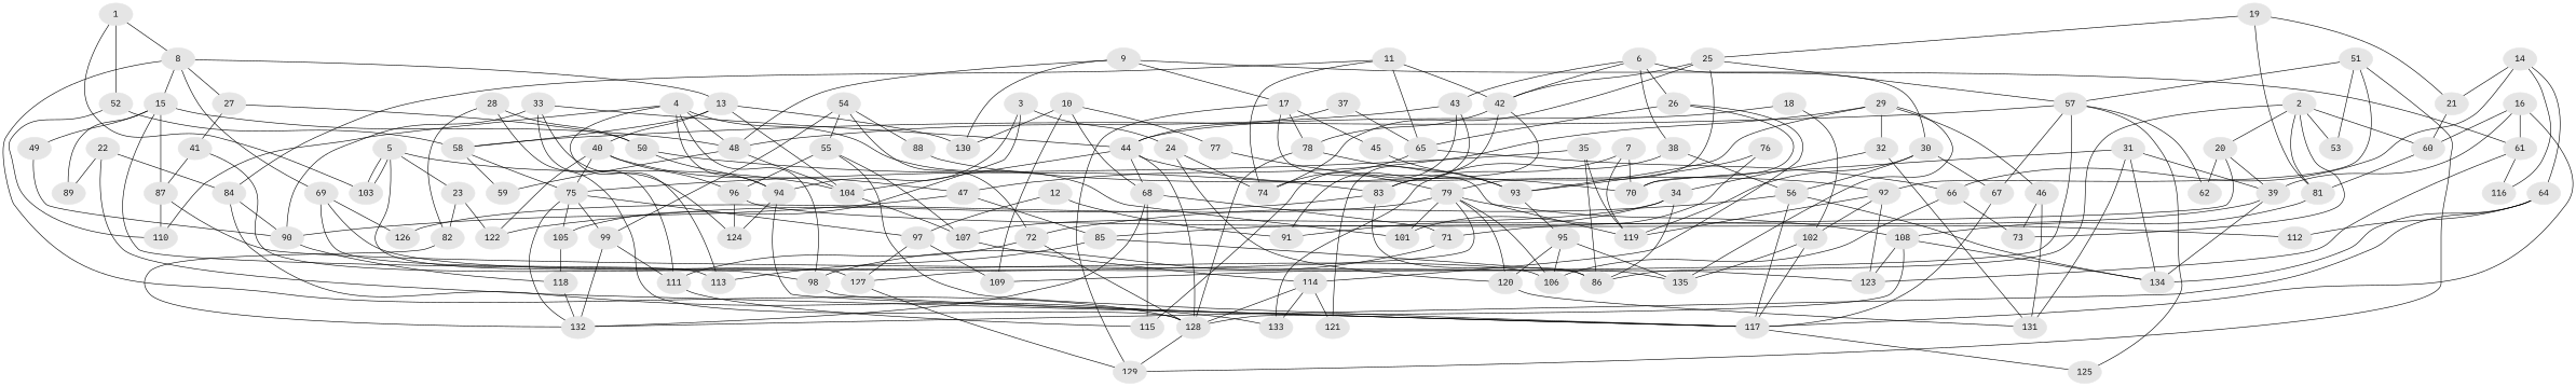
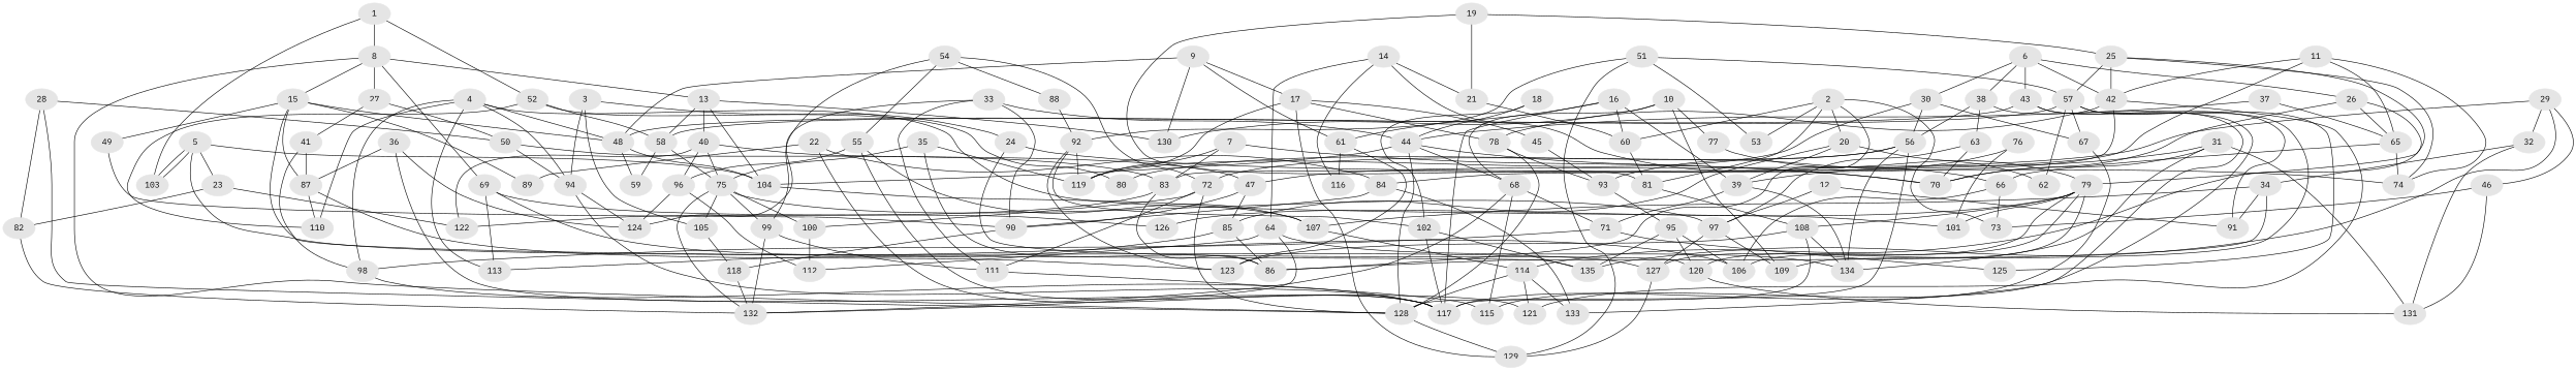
  graph {
    fontname="IBM Plex Mono"
    node [color=gray90 fontname="IBM Plex Mono" style=filled]
    edge [fontname="IBM Plex Mono"]
    1
    8
    52
    103
    13
    15
    27
    69
    128
    110
    58
+   80
    2
    20
    53
    60
    73
    81
    86
    39
    62
    85
    108
    3
    24
    94
    105
    74
    120
    117
    124
    118
    4
    48
    98
    101
    113
    104
    59
    5
    23
    127
    82
    122
    107
    129
    6
    26
    30
    38
    42
    43
    70
    65
    114
    119
    56
    67
+   63
    133
    83
    78
    121
    91
    115
    7
    130
    40
    49
    87
    89
    135
    41
    50
    106
    126
    9
    17
    61
    45
    116
    123
    10
    68
    77
    109
    71
    132
    79
    11
    84
    66
    90
    12
    97
    47
    75
    96
    14
    21
    64
    134
    112
    16
    125
    93
    18
    44
    102
    76
    19
    25
    57
    22
    131
    28
    29
    32
    46
    34
    95
    72
    31
    33
    111
    35
    99
+   100
+   36
    37
    51
    92
    54
    55
    88
    1 -- 8
    1 -- 52
    1 -- 103
    8 -- 13
    8 -- 15
    8 -- 27
    8 -- 69
    8 -- 128
    52 -- 110
    52 -- 58
+   52 -- 80
    13 -- 58
    13 -- 104
    13 -- 130
    13 -- 40
    15 -- 48
    15 -- 49
    15 -- 87
    15 -- 89
    15 -- 135
    27 -- 41
    27 -- 50
    69 -- 113
    69 -- 106
    69 -- 126
    128 -- 129
    58 -- 59
    58 -- 75
    2 -- 20
    2 -- 53
    2 -- 60
    2 -- 73
    2 -- 81
    2 -- 86
    20 -- 39
    20 -- 62
    20 -- 85
    60 -- 81
    81 -- 108
    39 -- 71
    39 -- 134
    85 -- 86
    85 -- 113
    108 -- 128
    108 -- 123
    108 -- 134
    3 -- 24
    3 -- 94
    3 -- 105
    24 -- 74
    24 -- 120
    94 -- 117
    94 -- 124
    105 -- 118
    120 -- 131
-   117 -- 125
+   71 -- 125
    118 -- 132
    4 -- 110
    4 -- 94
    4 -- 48
    4 -- 98
    4 -- 101
    4 -- 113
    48 -- 104
    48 -- 59
    98 -- 117
    104 -- 107
    5 -- 103
    5 -- 103
    5 -- 104
    5 -- 23
    5 -- 127
    23 -- 82
    23 -- 122
    127 -- 129
    82 -- 132
    107 -- 114
    6 -- 26
    6 -- 30
    6 -- 38
    6 -- 42
    6 -- 43
    26 -- 70
    26 -- 65
    26 -- 114
    30 -- 119
    30 -- 56
    30 -- 67
    38 -- 56
+   38 -- 63
    38 -- 133
    42 -- 83
    42 -- 78
    42 -- 121
    43 -- 48
    43 -- 91
    43 -- 115
    65 -- 74
    65 -- 66
    114 -- 128
    114 -- 133
    114 -- 121
+   56 -- 80
    56 -- 117
    56 -- 134
    56 -- 72
    67 -- 117
+   63 -- 70
+   63 -- 97
    83 -- 86
    83 -- 122
    78 -- 128
    78 -- 93
    7 -- 70
    7 -- 119
    7 -- 83
    40 -- 122
    40 -- 47
    40 -- 75
    40 -- 96
    49 -- 90
    87 -- 110
    87 -- 123
    41 -- 98
    41 -- 87
    50 -- 94
    50 -- 83
    9 -- 48
    9 -- 130
    9 -- 17
    9 -- 61
    17 -- 129
    17 -- 119
    17 -- 78
    17 -- 45
    61 -- 116
    61 -- 123
    45 -- 93
    10 -- 130
    10 -- 68
    10 -- 77
    10 -- 109
    68 -- 115
    68 -- 71
    68 -- 132
    77 -- 79
    71 -- 98
    79 -- 108
    79 -- 120
    79 -- 101
    79 -- 127
    79 -- 106
    79 -- 126
    11 -- 74
    11 -- 42
    11 -- 65
    11 -- 84
    84 -- 133
    84 -- 90
    66 -- 73
    66 -- 106
    90 -- 118
    12 -- 91
    12 -- 97
    97 -- 127
    97 -- 109
    47 -- 85
    47 -- 90
    75 -- 105
    75 -- 132
    75 -- 97
    75 -- 99
+   75 -- 100
    96 -- 124
    96 -- 112
    14 -- 116
    14 -- 66
    14 -- 21
    14 -- 64
    21 -- 60
    64 -- 132
    64 -- 134
    64 -- 112
    16 -- 60
    16 -- 39
    16 -- 117
    16 -- 61
    93 -- 95
    18 -- 44
    18 -- 102
    44 -- 128
    44 -- 104
    44 -- 70
    44 -- 68
    102 -- 117
    102 -- 135
    76 -- 101
    76 -- 93
    19 -- 81
    19 -- 21
    19 -- 25
    25 -- 74
    25 -- 42
    25 -- 79
    25 -- 57
    57 -- 58
    57 -- 62
    57 -- 67
    57 -- 109
    57 -- 125
    22 -- 117
    22 -- 89
    22 -- 84
    28 -- 128
    28 -- 82
    28 -- 50
    29 -- 135
    29 -- 47
-   29 -- 93
    29 -- 32
    29 -- 46
    32 -- 131
    32 -- 34
    46 -- 73
    46 -- 131
    34 -- 86
    34 -- 107
    34 -- 91
    95 -- 120
    95 -- 135
    95 -- 106
    72 -- 128
    72 -- 111
+   72 -- 100
    31 -- 39
    31 -- 70
    31 -- 134
    31 -- 131
    33 -- 124
    33 -- 90
    33 -- 44
    33 -- 111
    111 -- 115
    35 -- 86
    35 -- 119
    35 -- 75
    99 -- 132
    99 -- 111
+   100 -- 112
+   36 -- 124
+   36 -- 121
+   36 -- 87
    37 -- 65
    37 -- 44
    51 -- 53
    51 -- 129
    51 -- 57
    51 -- 92
    92 -- 119
    92 -- 123
    92 -- 102
    54 -- 72
    54 -- 99
    54 -- 55
    54 -- 88
    55 -- 117
    55 -- 107
    55 -- 96
    88 -- 92
  }
